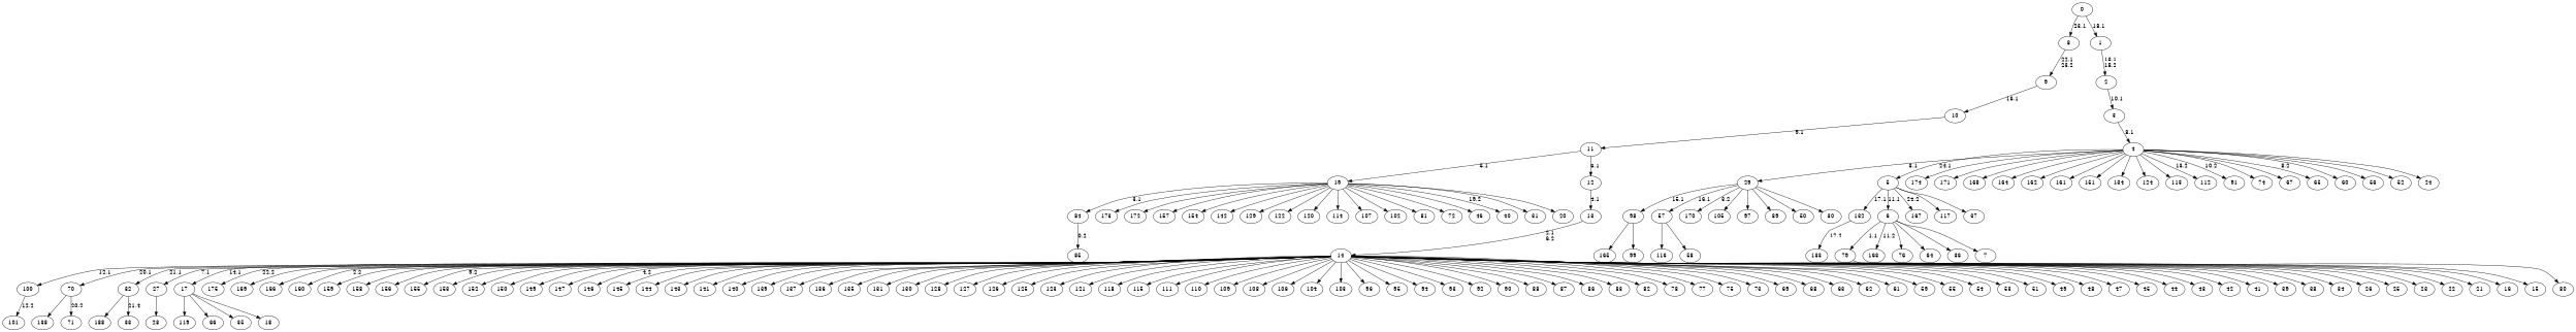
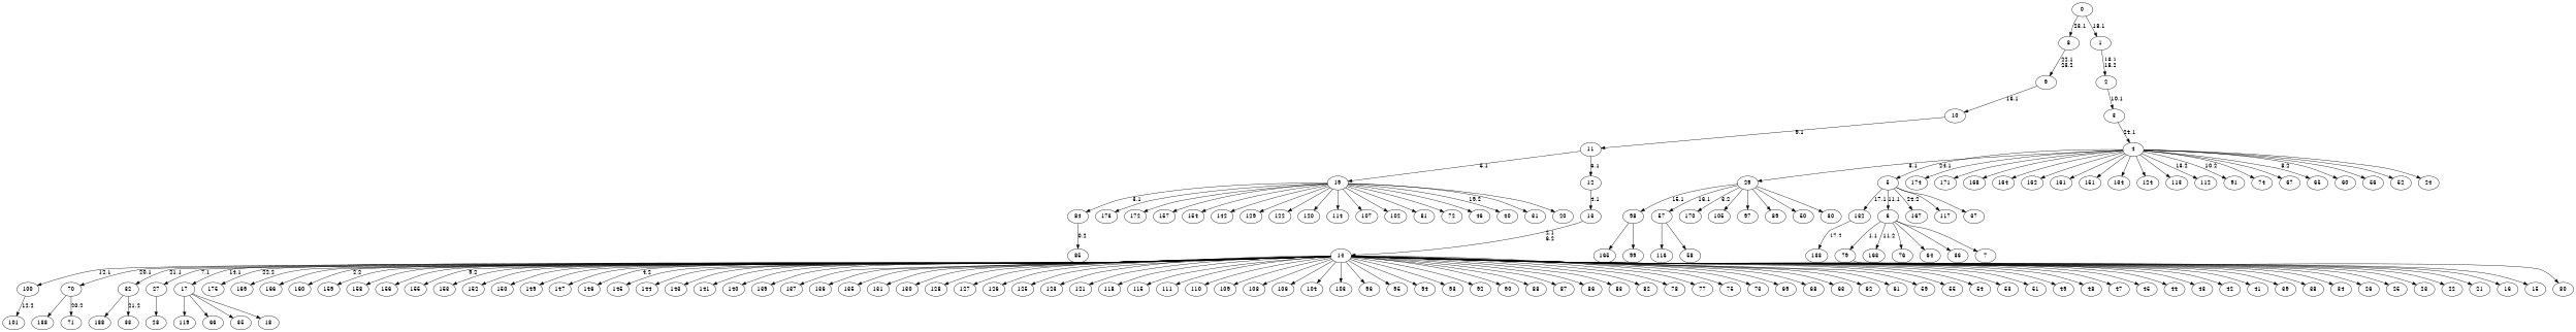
  digraph {
    132
    133
    100
    101
    98
    165
    99
    84
    85
    79
    80
    70
    138
    71
    57
    116
    58
    n18 [label=188]
    32
    33
    29
    170
    105
    97
    89
    50
    30
    27
    28
    19
    173
    172
    157
    154
    142
    129
    122
    120
    114
    107
    102
    81
    72
    46
    40
    31
    20
    17
    119
    66
    35
    18
    14
    175
    169
    166
    160
    159
    158
    156
    155
    153
    152
    150
    149
    147
    146
    145
    144
    143
    141
    140
    139
    137
    136
    135
    131
    130
    128
    127
    126
    125
    123
    121
    118
    115
    111
    110
    109
    108
    106
    104
    103
    96
    95
    94
    93
    92
    90
    88
    87
    86
    83
    82
    78
    77
    75
    73
    69
    68
    63
    62
    61
    59
    55
    54
    53
    51
    49
    48
    47
    45
    44
    43
    42
    41
    39
    38
    34
    26
    25
    23
    22
    21
    16
    15
    13
    12
    11
    10
    9
    8
    6
    163
    76
    64
    36
    7
    5
    167
    117
    37
    4
    174
    171
    168
    164
    162
    161
    151
    134
    124
    113
    112
    91
    74
    67
    65
    60
    56
    52
    24
    3
    2
    1
    0
    132 -> 133 [label="17,2"]
    100 -> 101 [label="12,2"]
    98 -> 165
    98 -> 99
    84 -> 85 [label="0,2"]
    79 -> 80
    70 -> 138
    70 -> 71 [label="20,2"]
    57 -> 116
    57 -> 58
    32 -> n18
-   32 -> 33 [label="21,4"]
+   32 -> 33 [label="21,2"]
    29 -> 98 [label="15,1"]
    29 -> 57 [label="16,1"]
    29 -> 170 [label="3,2"]
    29 -> 105
    29 -> 97
    29 -> 89
    29 -> 50
    29 -> 30
    27 -> 28
    19 -> 84 [label="3,1"]
    19 -> 173
    19 -> 172
    19 -> 157
    19 -> 154
    19 -> 142
    19 -> 129
    19 -> 122
    19 -> 120
    19 -> 114
    19 -> 107
    19 -> 102
    19 -> 81
    19 -> 72
    19 -> 46
    19 -> 40 [label="19,2"]
    19 -> 31
    19 -> 20
    17 -> 119
    17 -> 66
    17 -> 35
    17 -> 18
    14 -> 100 [label="12,1"]
    14 -> 70 [label="20,1"]
    14 -> 32 [label="21,1"]
    14 -> 27 [label="7,1"]
    14 -> 17 [label="14,1"]
    14 -> 175 [label="22,2"]
    14 -> 169
    14 -> 166
    14 -> 160 [label="2,2"]
    14 -> 159
    14 -> 158
    14 -> 156
    14 -> 155 [label="9,2"]
    14 -> 153
    14 -> 152
    14 -> 150
    14 -> 149
    14 -> 147
    14 -> 146 [label="4,2"]
    14 -> 145
    14 -> 144
    14 -> 143
    14 -> 141
    14 -> 140
    14 -> 139
    14 -> 137
    14 -> 136
    14 -> 135
    14 -> 131
    14 -> 130
    14 -> 128
    14 -> 127
    14 -> 126
    14 -> 125
    14 -> 123
    14 -> 121
    14 -> 118
    14 -> 115
    14 -> 111
    14 -> 110
    14 -> 109
    14 -> 108
    14 -> 106
    14 -> 104
    14 -> 103
    14 -> 96
    14 -> 95
    14 -> 94
    14 -> 93
    14 -> 92
    14 -> 90
    14 -> 88
    14 -> 87
    14 -> 86
    14 -> 83
    14 -> 82
    14 -> 78
    14 -> 77
    14 -> 75
    14 -> 73
    14 -> 69
    14 -> 68
    14 -> 63
    14 -> 62
    14 -> 61
    14 -> 59
    14 -> 55
    14 -> 54
    14 -> 53
    14 -> 51
    14 -> 49
    14 -> 48
    14 -> 47
    14 -> 45
    14 -> 44
    14 -> 43
    14 -> 42
    14 -> 41
    14 -> 39
    14 -> 38
    14 -> 34
    14 -> 26
    14 -> 25
    14 -> 23
    14 -> 22
    14 -> 21
    14 -> 16
    14 -> 15
    13 -> 14 [label="2,1\n6,2"]
    12 -> 13 [label="4,1"]
    11 -> 19 [label="5,1"]
    11 -> 12 [label="6,1"]
    10 -> 11 [label="9,1"]
    9 -> 10 [label="16,1"]
    8 -> 9 [label="22,1\n23,2"]
    6 -> 79 [label="1,1"]
    6 -> 163 [label="11,2"]
    6 -> 76
    6 -> 64
    6 -> 36
    6 -> 7
    5 -> 132 [label="17,1"]
    5 -> 6 [label="11,1"]
    5 -> 167 [label="24,2"]
    5 -> 117
    5 -> 37
    4 -> 29 [label="3,1"]
    4 -> 5 [label="24,1"]
    4 -> 174
    4 -> 171
    4 -> 168
    4 -> 164
    4 -> 162
    4 -> 161
    4 -> 151
    4 -> 134
    4 -> 124
    4 -> 113
    4 -> 112 [label="13,2"]
    4 -> 91 [label="10,2"]
    4 -> 74
    4 -> 67
    4 -> 65 [label="8,2"]
    4 -> 60
    4 -> 56
    4 -> 52
    4 -> 24
-   3 -> 4 [label="8,1"]
+   3 -> 4 [label="24,1"]
    2 -> 3 [label="10,1"]
    1 -> 2 [label="13,1\n18,2"]
    0 -> 8 [label="23,1"]
    0 -> 1 [label="18,1"]
  }
